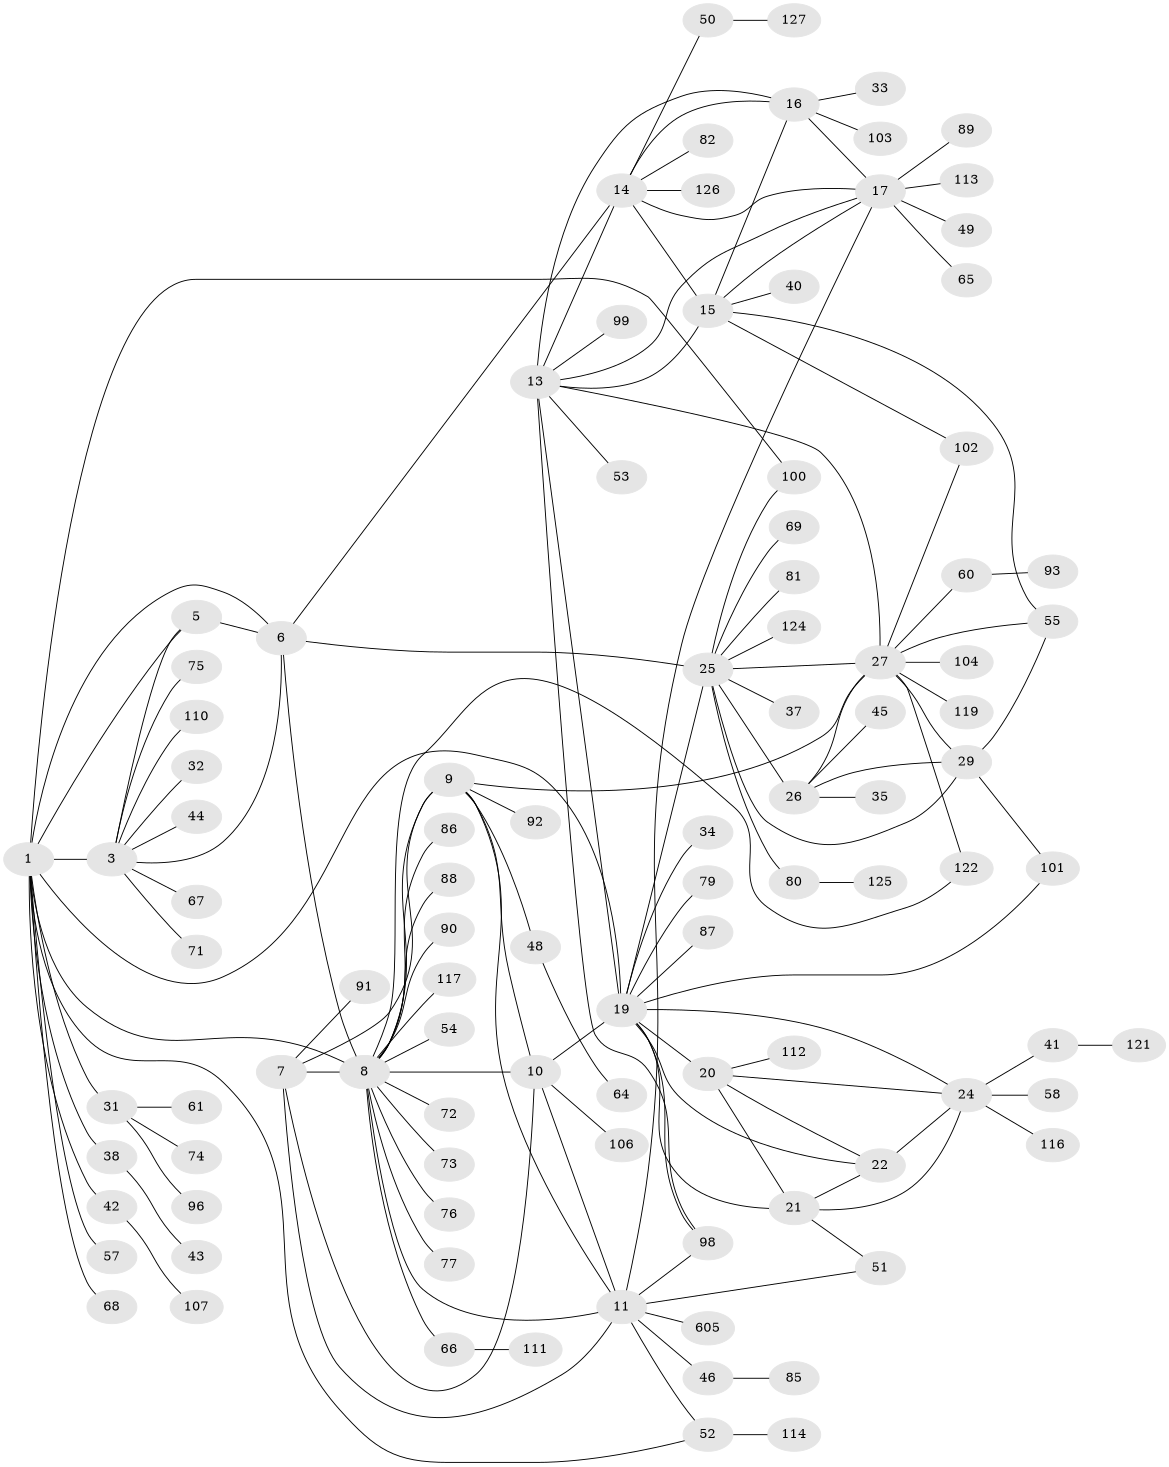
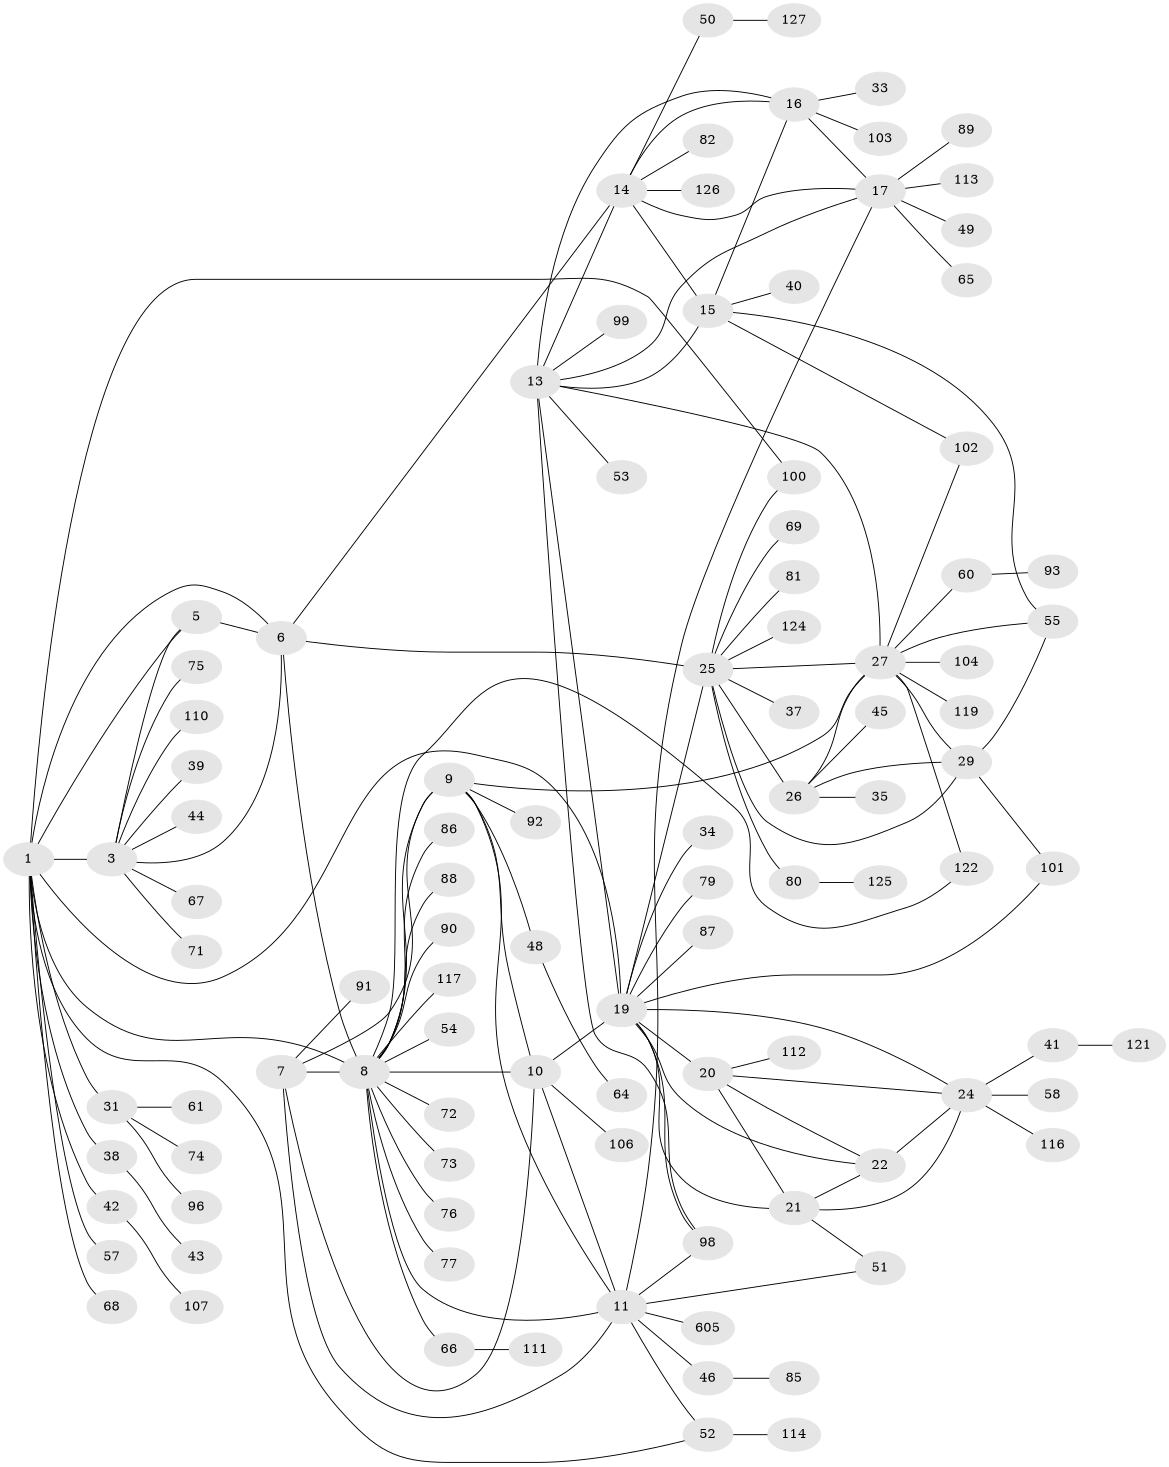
  graph {
    rankdir=LR
    node [color=gray90 style=filled]
    1 [super="+2"]
    3 [super="+4"]
    5
    6 [super="+83"]
    8 [super="+12"]
    19 [super="+23"]
    31 [super="+56"]
    38 [super="+78"]
    42 [super="+47"]
    52
    57
    68
    100
-   39 [label=32]
+   39
    44
    67
    71
    75
    110
    14 [super="+118"]
    25 [super="+30"]
    9 [super="+62"]
    10
    11
    54
    66
    72
    73
    76
    77
    86
    88
    90
    117
    122
    98 [super="+108"]
    20 [super="+36"]
    21 [super="+94"]
    22
    24 [super="+32"]
    34
    79
    87
    101
    61
    74
    96
    43
    107
    114
    17 [super="+63"]
    15 [super="+59"]
    16 [super="+18"]
    50
    82
    126
    27 [super="+28"]
    26 [super="+70"]
    29
    37
    69
    80
    81
    124
    7 [super="+95"]
    91
    48
    92
    106
    46
    51 [super="+123"]
    n72 [label=605 super="+115"]
    111
    55 [super="+120"]
    102
    60
    104
    119
    64
    49
    65
    89 [super="+109"]
    113
    85
    13 [super="+84"]
    53
    99
    40
    33
    103
    127
    112
    41
    58
    116
    121
    35
    45
    125
    93 [super="+97"]
    1 -- 3 [weight=4]
    1 -- 5 [weight=2]
    1 -- 6 [weight=2]
    1 -- 8
    1 -- 19
    1 -- 31
    1 -- 38
    1 -- 42
    1 -- 52
    1 -- 57
    1 -- 68
    1 -- 100
    3 -- 5 [weight=2]
    3 -- 6 [weight=2]
    3 -- 39
    3 -- 44
    3 -- 67
    3 -- 71
    3 -- 75
    3 -- 110
    5 -- 6
    6 -- 8
    6 -- 14
    6 -- 25
    8 -- 9 [weight=2]
    8 -- 10 [weight=2]
    8 -- 11 [weight=2]
    8 -- 54
    8 -- 66
    8 -- 72
    8 -- 73
    8 -- 76
    8 -- 77
    8 -- 86
    8 -- 88
    8 -- 90
    8 -- 117
    8 -- 122
    19 -- 25
    19 -- 98
    19 -- 20 [weight=2]
    19 -- 21 [weight=2]
    19 -- 22 [weight=2]
    19 -- 24 [weight=2]
    19 -- 34
    19 -- 79
    19 -- 87
    19 -- 101
    31 -- 61
    31 -- 74
    31 -- 96
    38 -- 43
    42 -- 107
    52 -- 114
    14 -- 17
    14 -- 15
    14 -- 16 [weight=2]
    14 -- 50
    14 -- 82
    14 -- 126
    25 -- 100
    25 -- 27 [weight=4]
    25 -- 26 [weight=2]
    25 -- 29 [weight=2]
    25 -- 37
    25 -- 69
    25 -- 80
    25 -- 81
    25 -- 124
    9 -- 10
    9 -- 11
    9 -- 27
    9 -- 48
    9 -- 92
    10 -- 19
    10 -- 11
    10 -- 106
    11 -- 52
    11 -- 98
    11 -- 17
    11 -- 46
    11 -- 51
    11 -- n72
    66 -- 111
    20 -- 21
    20 -- 22
    20 -- 24
    20 -- 112
    21 -- 22
    21 -- 24
    21 -- 51
    22 -- 24
    24 -- 41
    24 -- 58
    24 -- 116
    17 -- 49
    17 -- 65
    17 -- 89
    17 -- 113
-   15 -- 17
    15 -- 16 [weight=2]
    15 -- 55
    15 -- 102
    15 -- 40
    16 -- 17 [weight=2]
    16 -- 33
    16 -- 103
    50 -- 127
    27 -- 122
    27 -- 29 [weight=2]
    27 -- 55
    27 -- 102
    27 -- 60
    27 -- 104
    27 -- 119
    26 -- 27 [weight=2]
    26 -- 29
    26 -- 35
    26 -- 45
    29 -- 101
    29 -- 55
    80 -- 125
    7 -- 8 [weight=2]
    7 -- 9
    7 -- 10
    7 -- 11
    7 -- 91
    48 -- 64
    46 -- 85
    60 -- 93
    13 -- 19
    13 -- 14
    13 -- 98
    13 -- 17
    13 -- 15
    13 -- 16 [weight=2]
    13 -- 27
    13 -- 53
    13 -- 99
    41 -- 121
  }
